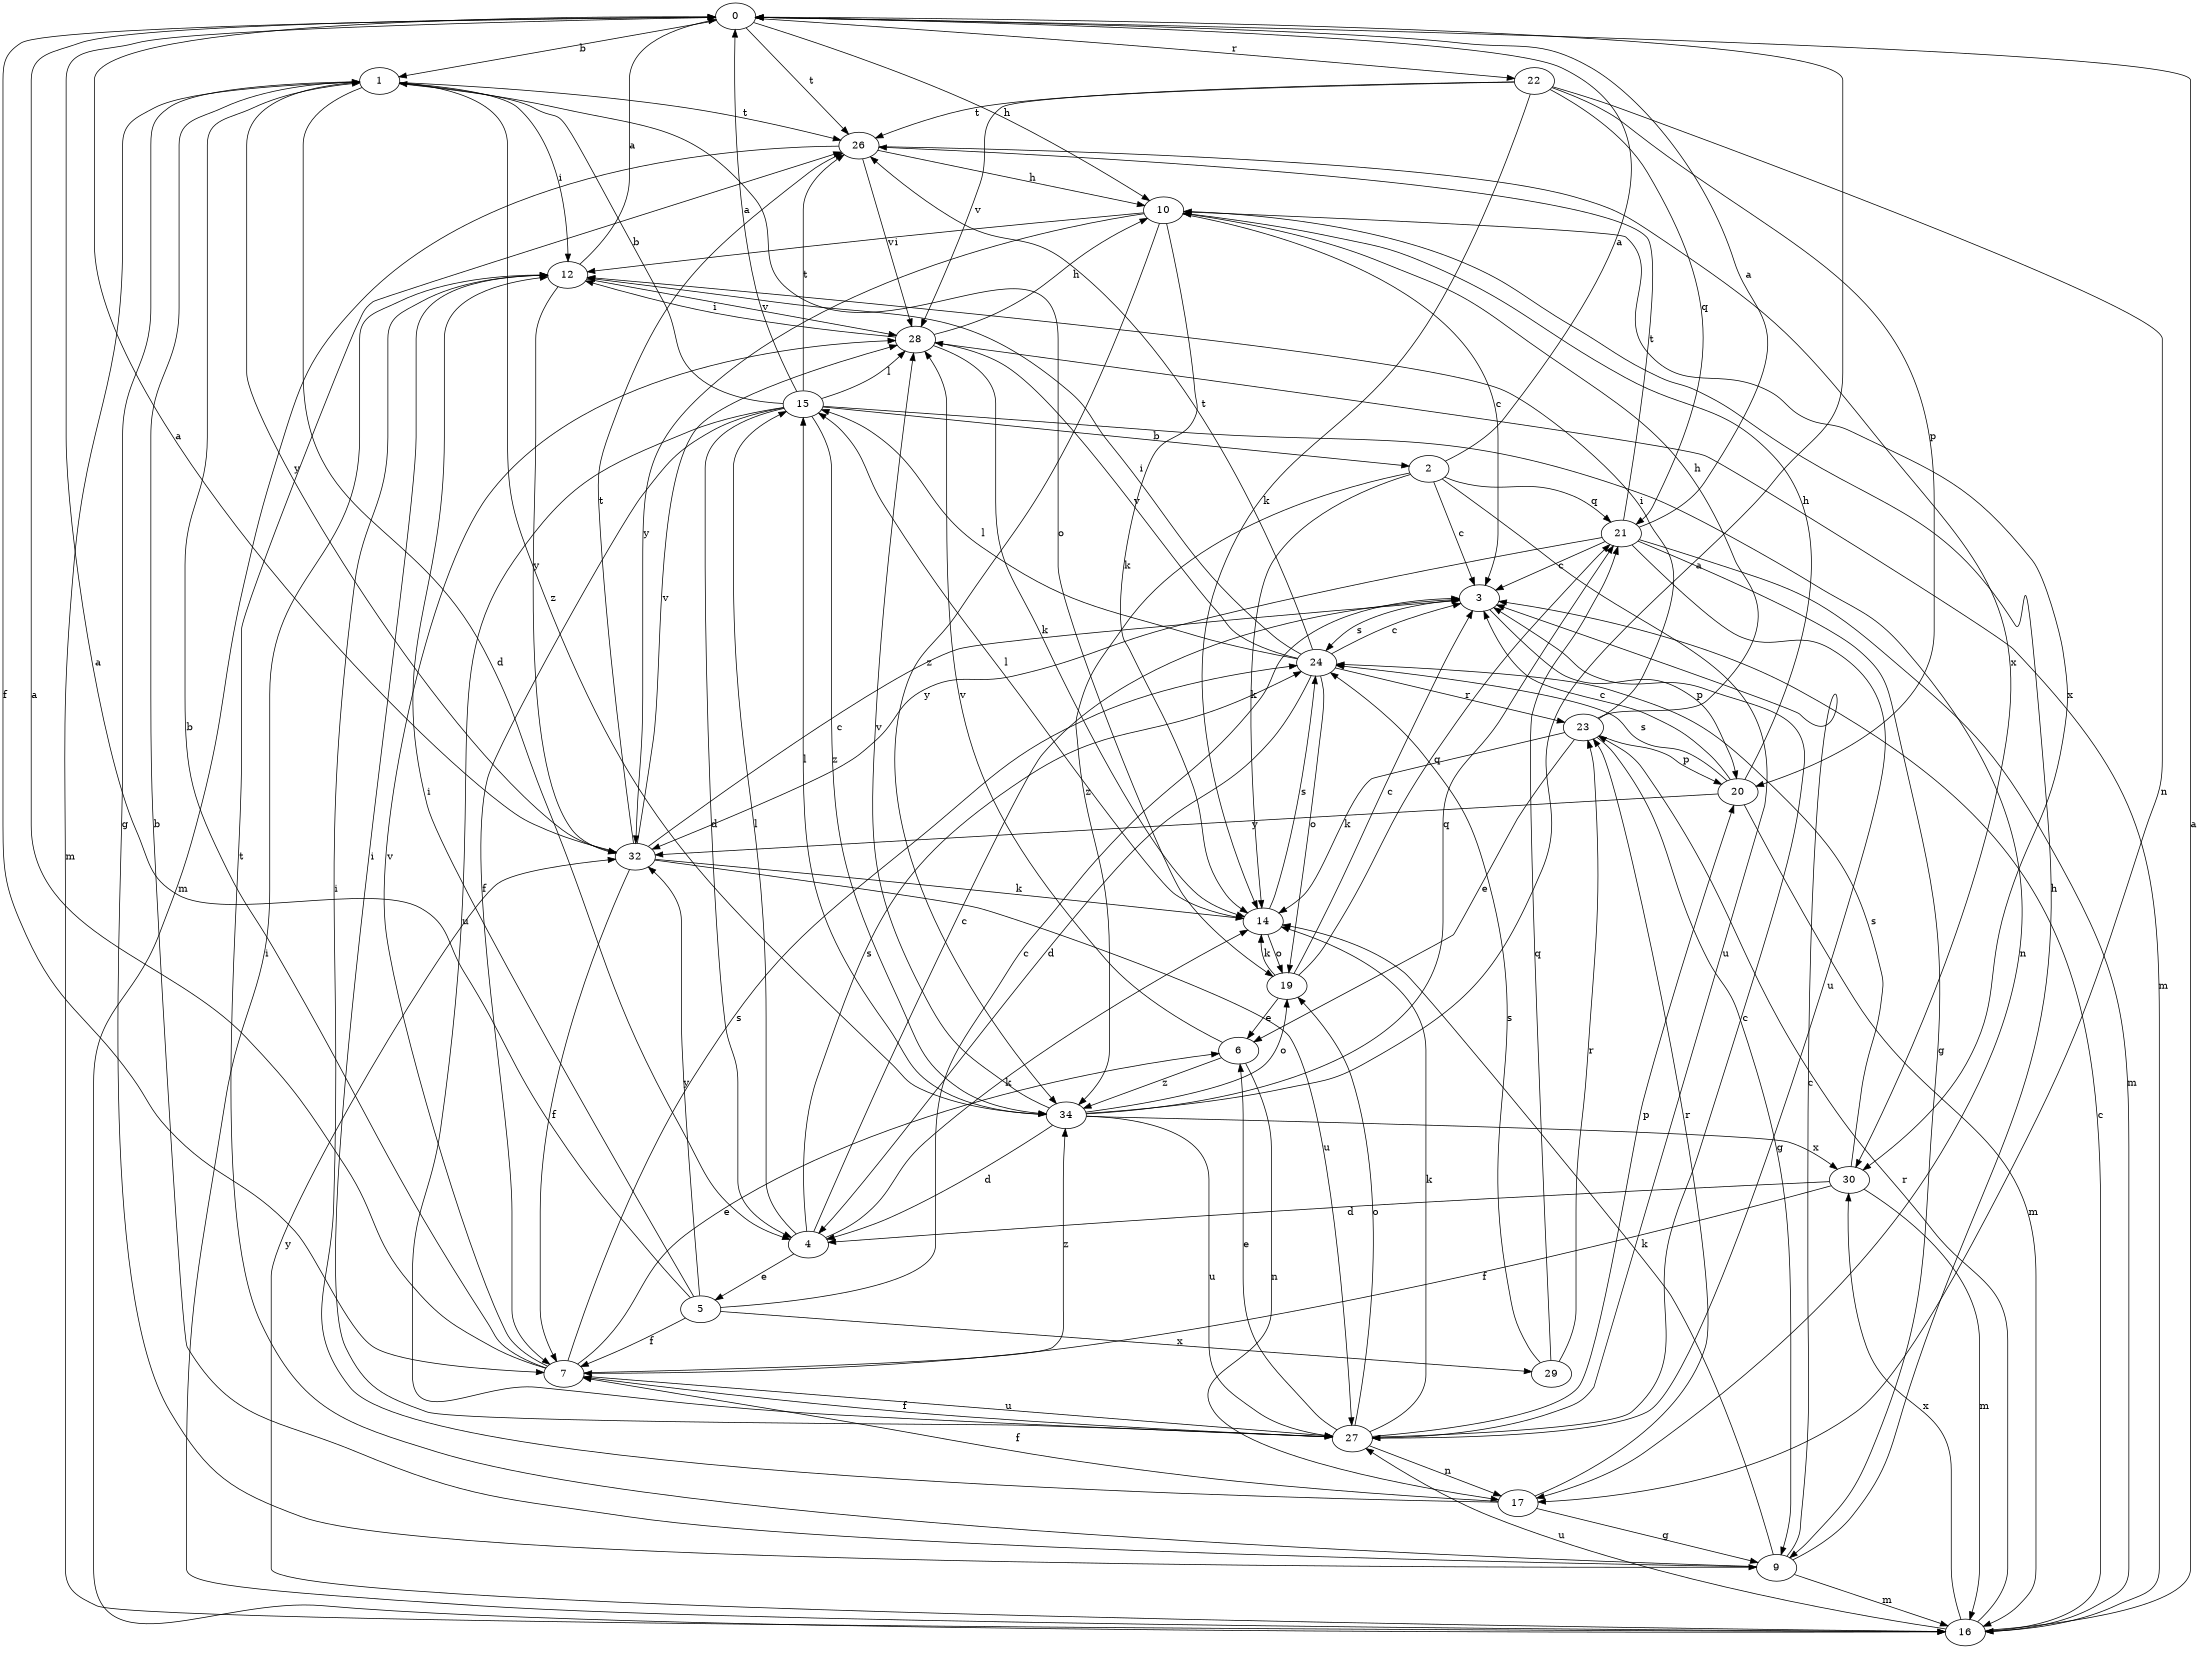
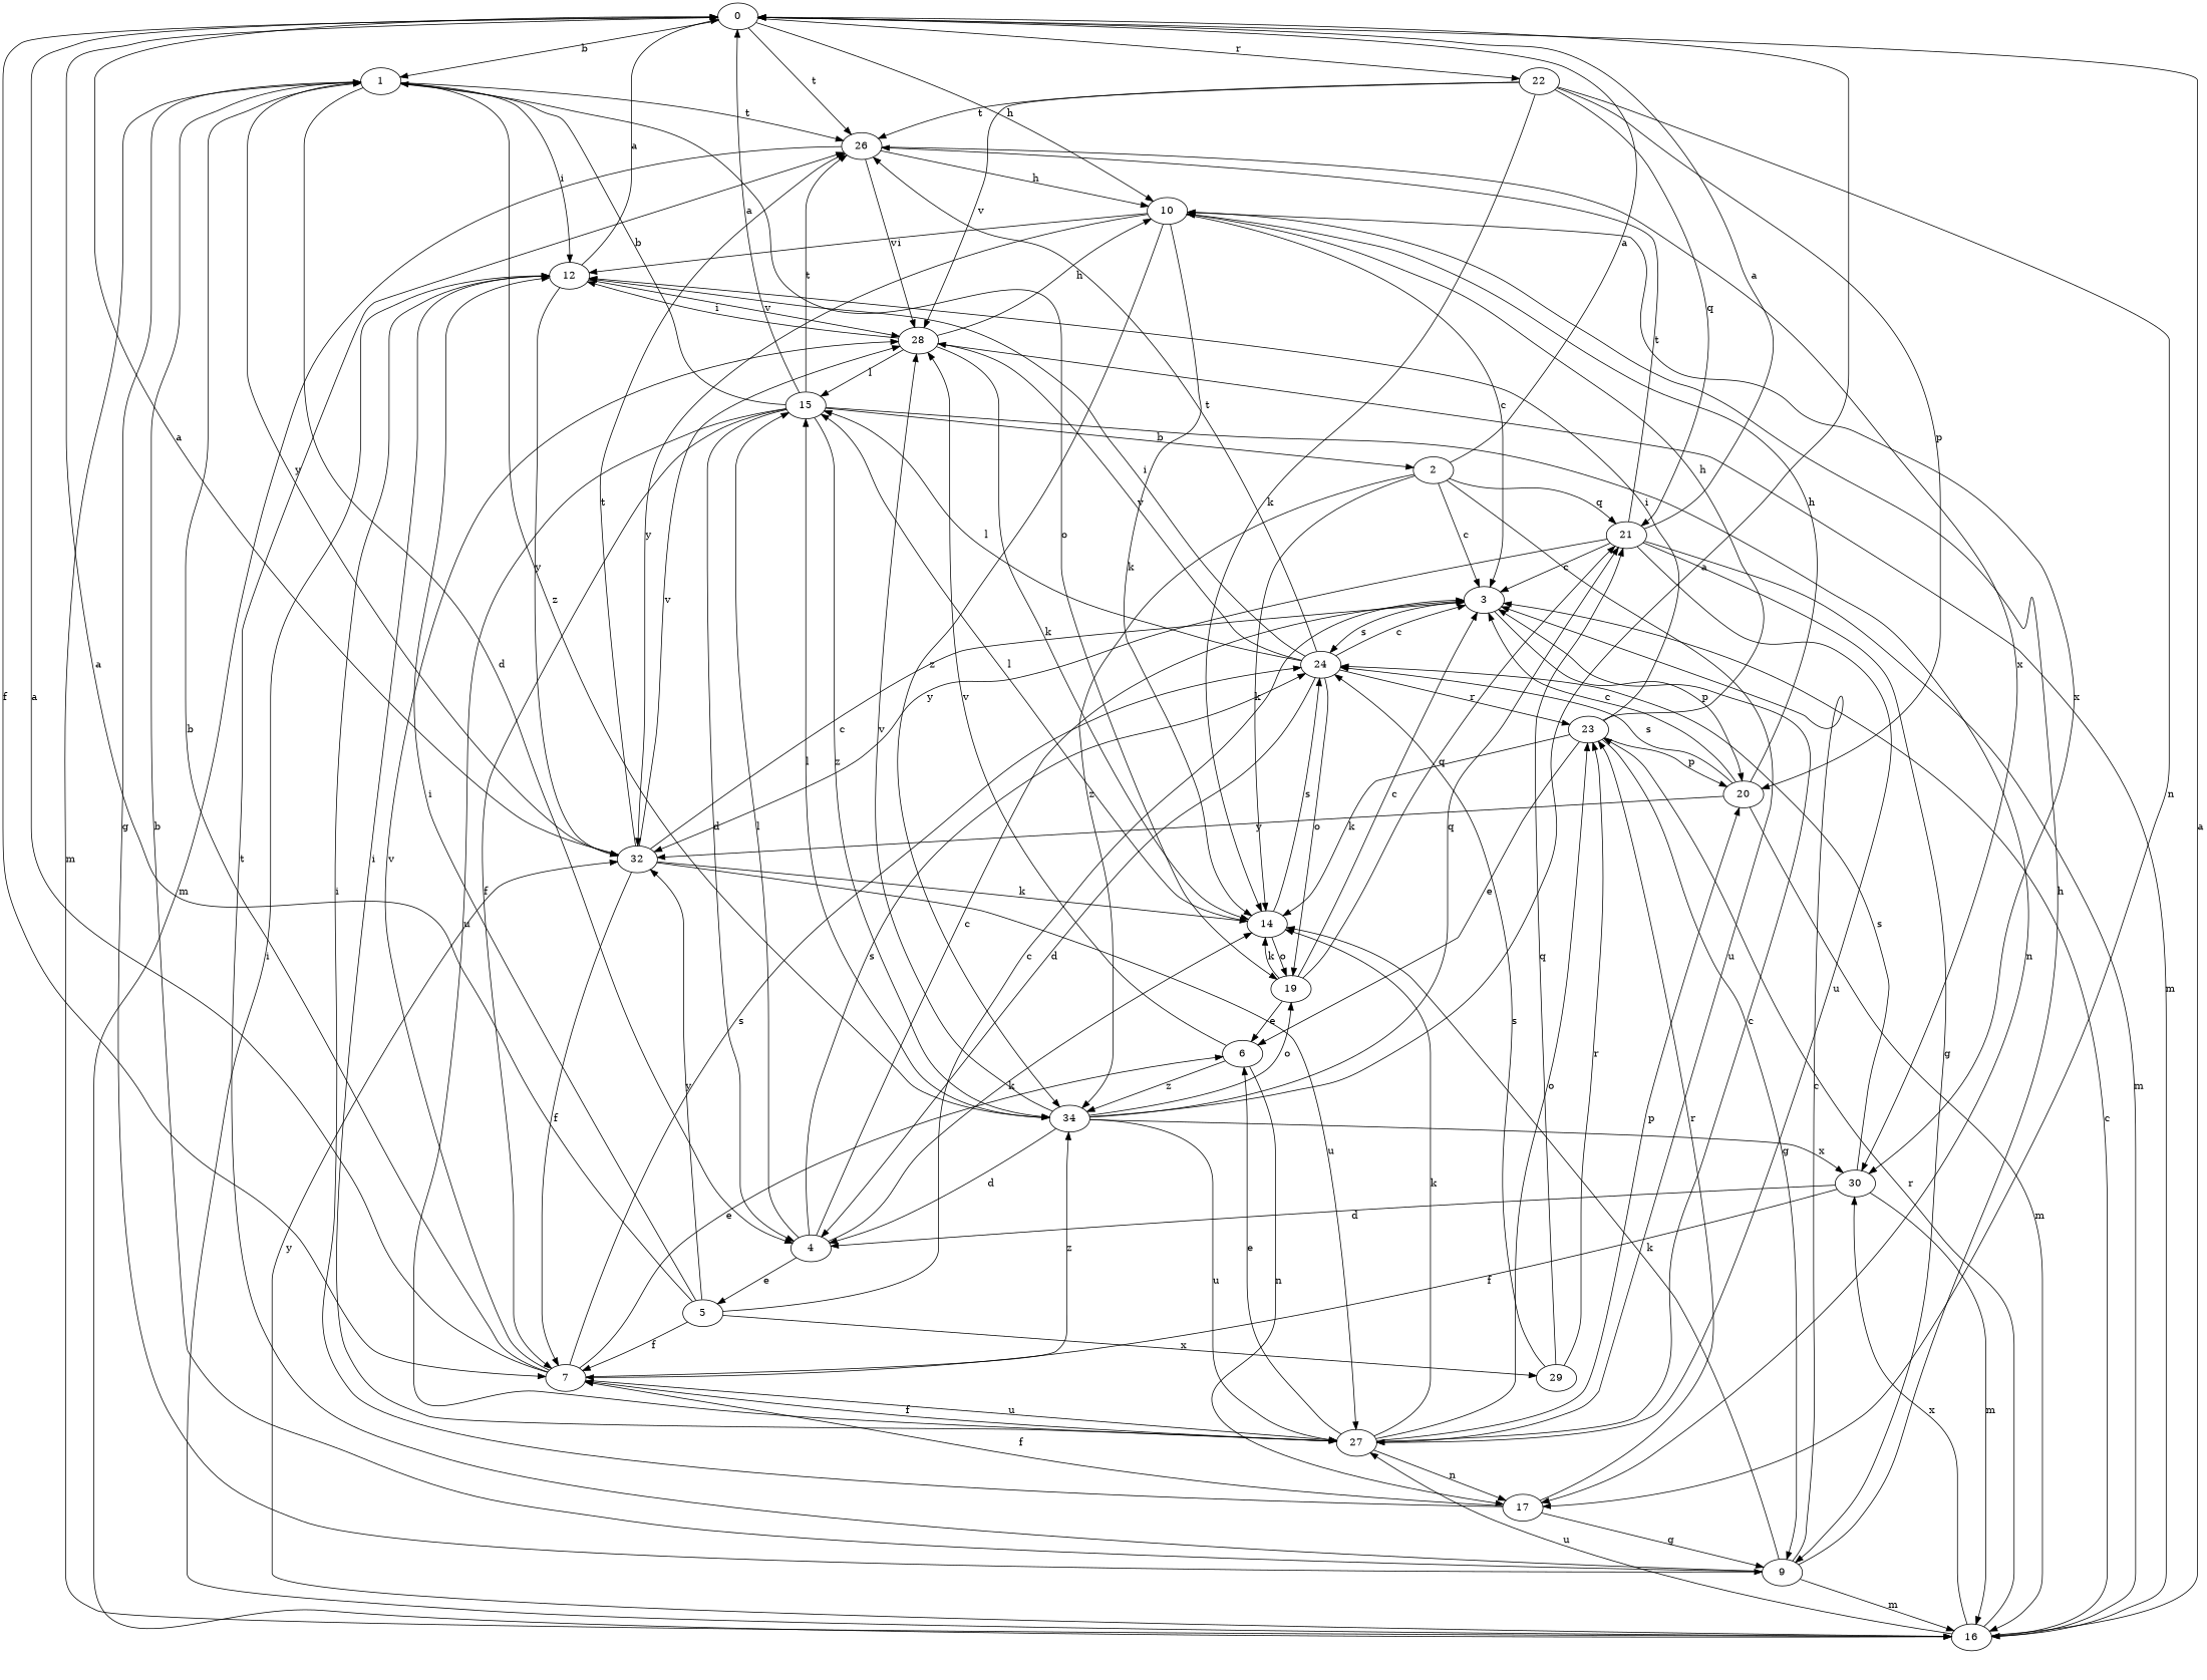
  strict digraph {
    0
    1
    7
    10
    22
    26
    4
    9
    12
    16
    19
    32
    34
    27
    24
    6
    28
    3
    14
    30
    21
    20
    17
    5
    15
    23
    2
    29
    0 -> 1 [label=b]
    0 -> 7 [label=f]
    0 -> 10 [label=h]
    0 -> 22 [label=r]
    0 -> 26 [label=t]
    1 -> 26 [label=t]
    1 -> 4 [label=d]
    1 -> 9 [label=g]
    1 -> 12 [label=i]
    1 -> 16 [label=m]
    1 -> 19 [label=o]
    1 -> 32 [label=y]
    1 -> 34 [label=z]
    7 -> 0 [label=a]
    7 -> 1 [label=b]
    7 -> 34 [label=z]
    7 -> 27 [label=u]
    7 -> 24 [label=s]
    7 -> 6 [label=e]
    7 -> 28 [label=v]
    10 -> 12 [label=i]
    10 -> 32 [label=y]
    10 -> 34 [label=z]
    10 -> 3 [label=c]
    10 -> 14 [label=k]
    10 -> 30 [label=x]
    22 -> 26 [label=t]
    22 -> 28 [label=v]
    22 -> 14 [label=k]
    22 -> 21 [label=q]
    22 -> 20 [label=p]
    22 -> 17 [label=n]
    26 -> 10 [label=h]
    26 -> 16 [label=m]
    26 -> 28 [label=v]
    26 -> 30 [label=x]
    4 -> 24 [label=s]
    4 -> 3 [label=c]
    4 -> 14 [label=k]
    4 -> 5 [label=e]
    4 -> 15 [label=l]
    9 -> 1 [label=b]
    9 -> 10 [label=h]
    9 -> 26 [label=t]
    9 -> 16 [label=m]
    9 -> 3 [label=c]
    9 -> 14 [label=k]
    12 -> 0 [label=a]
    12 -> 32 [label=y]
    12 -> 28 [label=v]
    16 -> 0 [label=a]
    16 -> 12 [label=i]
    16 -> 32 [label=y]
    16 -> 27 [label=u]
    16 -> 3 [label=c]
    16 -> 30 [label=x]
    16 -> 23 [label=r]
    19 -> 6 [label=e]
    19 -> 3 [label=c]
    19 -> 14 [label=k]
    19 -> 21 [label=q]
    32 -> 0 [label=a]
    32 -> 7 [label=f]
    32 -> 26 [label=t]
    32 -> 27 [label=u]
    32 -> 28 [label=v]
    32 -> 3 [label=c]
    32 -> 14 [label=k]
    34 -> 0 [label=a]
    34 -> 4 [label=d]
    34 -> 19 [label=o]
    34 -> 27 [label=u]
    34 -> 28 [label=v]
    34 -> 30 [label=x]
    34 -> 21 [label=q]
    34 -> 15 [label=l]
    27 -> 7 [label=f]
    27 -> 12 [label=i]
-   27 -> 19 [label=o]
+   27 -> 23 [label=o]
    27 -> 6 [label=e]
    27 -> 3 [label=c]
    27 -> 14 [label=k]
    27 -> 20 [label=p]
    27 -> 17 [label=n]
    24 -> 26 [label=t]
    24 -> 4 [label=d]
    24 -> 12 [label=i]
    24 -> 19 [label=o]
    24 -> 28 [label=v]
    24 -> 3 [label=c]
    24 -> 15 [label=l]
    24 -> 23 [label=r]
    6 -> 34 [label=z]
    6 -> 28 [label=v]
    6 -> 17 [label=n]
    28 -> 10 [label=h]
    28 -> 12 [label=i]
    28 -> 16 [label=m]
    28 -> 14 [label=k]
-   15 -> 28 [label=l]
+   28 -> 15 [label=l]
    3 -> 24 [label=s]
    3 -> 20 [label=p]
    14 -> 19 [label=o]
    14 -> 24 [label=s]
    14 -> 15 [label=l]
    30 -> 7 [label=f]
    30 -> 4 [label=d]
    30 -> 16 [label=m]
    30 -> 24 [label=s]
    21 -> 0 [label=a]
    21 -> 26 [label=t]
    21 -> 9 [label=g]
    21 -> 16 [label=m]
    21 -> 32 [label=y]
    21 -> 27 [label=u]
    21 -> 3 [label=c]
    20 -> 10 [label=h]
    20 -> 16 [label=m]
    20 -> 32 [label=y]
    20 -> 24 [label=s]
    20 -> 3 [label=c]
    17 -> 7 [label=f]
    17 -> 9 [label=g]
    17 -> 12 [label=i]
    17 -> 23 [label=r]
    5 -> 0 [label=a]
    5 -> 7 [label=f]
    5 -> 12 [label=i]
    5 -> 32 [label=y]
    5 -> 3 [label=c]
    5 -> 29 [label=x]
    15 -> 0 [label=a]
    15 -> 1 [label=b]
    15 -> 7 [label=f]
    15 -> 26 [label=t]
    15 -> 4 [label=d]
    15 -> 34 [label=z]
    15 -> 27 [label=u]
    15 -> 17 [label=n]
    15 -> 2 [label=b]
    23 -> 10 [label=h]
    23 -> 9 [label=g]
    23 -> 12 [label=i]
    23 -> 6 [label=e]
    23 -> 14 [label=k]
    23 -> 20 [label=p]
    2 -> 0 [label=a]
    2 -> 34 [label=z]
    2 -> 27 [label=u]
    2 -> 3 [label=c]
    2 -> 14 [label=k]
    2 -> 21 [label=q]
    29 -> 24 [label=s]
    29 -> 21 [label=q]
    29 -> 23 [label=r]
  }
